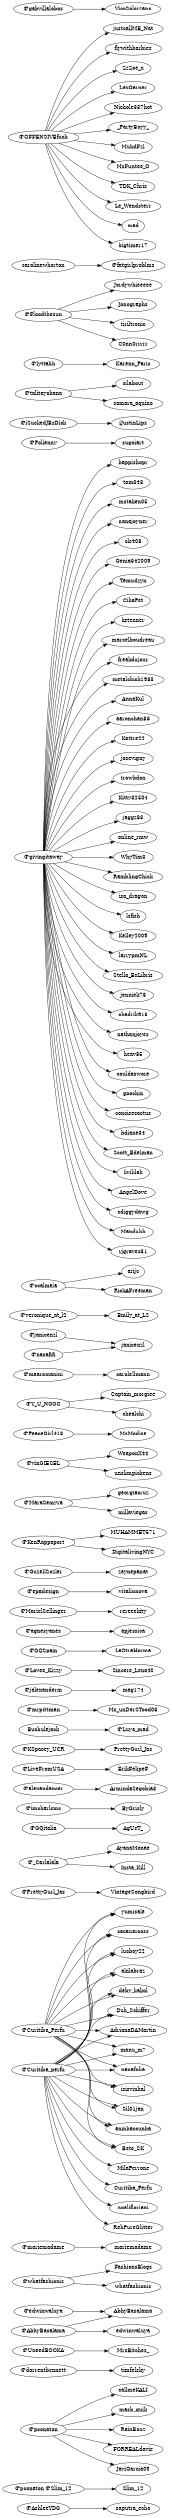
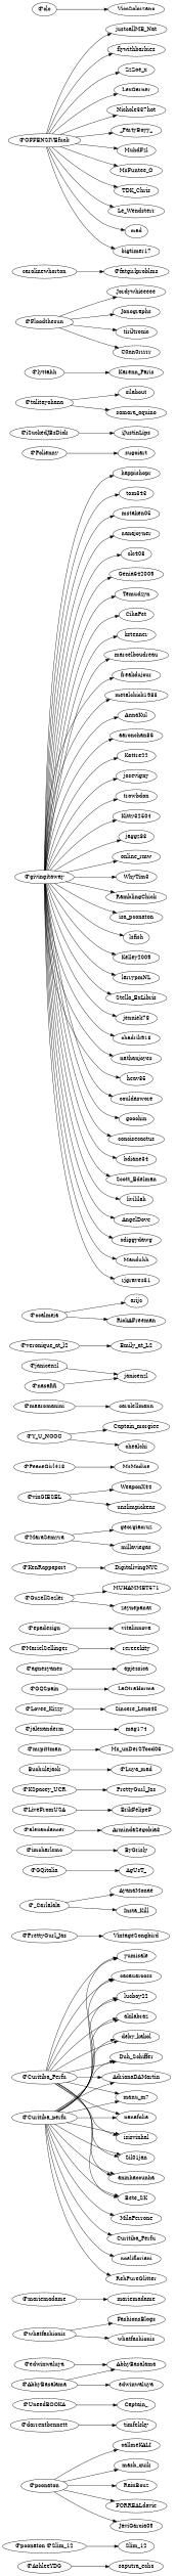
  strict digraph {
    rankdir=LR
    edge [tweet_id=106361201398779906]
    "@AshleeYDG"
    saputra_echo
    "@pconaton @Slim_12"
    Slim_12
    "@pconaton"
    callmeKALI
    masb_quik
    RainBouz
    FORREALdavie
    JaviGarcia09
    "@darrentbennett"
    timfelsky
    "@UneedBOOKA"
-   MrsBitches_
+   MrsBitches_ [label=Captain_]
    "@AbhyBasalama"
    AbhyBasalama
    edwinwaluya
    "@whatfashionis"
    FashionsBlogs
    whatfashionis
    "@mariemadame"
    mariemadame
    "@Curitiba_Perfu"
    Duh_Schiffer
    AdrianaDAMartin
    manu_m7
    nanafolia
    isisvinhal
    Sil01jan
    aninhaccunha
    Bete_SK
    yumisale
    cacauarcoss
    lucboy22
    akilabraz
    deby_kakol
    "@PrettyGurl_Jas"
    VintageSongbird
    "@_Carlalala"
    AyanaMonae
    Insta_Kill
    "@edwinwaluya"
    "@Curitiba_perfu"
    RehPureGlitter
    MilaPerrone
    Curitiba_Perfu
    noelifloriani
    "@GQitalia"
    AgUsT_
    "@imcharlsmc"
    ByGrisly
    "@alexandancer"
    ArmindaSegobia3
    "@LiveFromUSA"
    ErikFelipeF
    "@KSpacey_UCR"
    PrettyGurl_Jas
    Buchulejack
    "@Luya_mad"
    "@mrpittman"
    Ms_unDerSTood06
    "@jalexanderm"
    mag174
    "@Lovee_Kizzy"
    Sincere_Lena40
    "@GQSpain"
    LaOtraHorma
    "@agnesyanes"
    apjessica
    "@MarielSellinger"
    rereeekity
    "@epadesign"
    vitalinnova
    "@GuzellSozler"
    MUHAMMET571
    zeynepanat
    "@KenRappaport"
    DigitalivingNYC
    "@MaraSemyra"
    georgiacruz
    millaviegas
    "@vinGIESEL"
    WeaponX44
    unslimpickens
    "@PeaceGirl418"
    MsModise
    "@Y_U_NOOO"
    Captain_morgiee
    chealchi
    "@maaromanini"
    carolellmann
    "@janicenzl"
    janicenzl
    "@veronique_at_l2"
    Emily_at_L2
    "@ccalmeja"
    arijc
    RickAFreeman
    "@givingitaway"
    happishopr
    tom343
    mstaken05
    nanajoyner
    clc408
    Genia642009
    Temudzyn
    CihaPet
    kstenner
    marcelboudreau
    freakdujour
    metalchick1983
    AnnaKul
    aaronchan86
    Kattre22
    josevigny
    trowbdon
    Kitty32504
    jaggz83
    online_rmw
    WhyTim3
    RamblingChick
-   isa_dragon
+   isa_dragon [label=isa_pconaton]
    lsfish
    Kelley2009
    larrypmNL
    Stella_ExLibris
    jenniek78
    chadrik916
    nathanjoyes
    heav85
    couldaswore
    goochin
    concisecactus
    bdiane34
    Scott_Edelman
    livililah
    AngelDove
    cdiggydawg
    Manduhh
    rjgraves31
    "@nasafifi"
    "@Polienny"
    sugoiart
    "@iSuckedJBsDick"
    iJustinLips
    "@talitayohana"
    silabout
    samara_aquino
    "@lyttahh"
    Karenn_Paris
    "@Floodthesun"
    Jordywhieeeee
    Jonographs
    tiriltronic
    C0nn0rrrrr
    carolinewhorton
    "@fatgirlproblms"
    "@OFFENSIVEfuck"
    justcallME_Nat
    flywithbarbies
    ZzZoe_x
    LexGarner
    Nichole337hot
    _PartyBoyy_
    MuhdFzl
    MsFuntee_O
    TDK_Chris
    Le_Wendsterr
    n169 [label=mad]
    bigtimer17
-   "@gabvillalobos"
+   "@gabvillalobos" [label="@clc"]
    ViccSolorzano
    "@AshleeYDG" -> saputra_echo [tweet_id=106340939072671744]
    "@pconaton @Slim_12" -> Slim_12 [tweet_id=106332616948580352]
    "@pconaton" -> callmeKALI [tweet_id=106352367036936192]
    "@pconaton" -> masb_quik [tweet_id=106363380364886016]
    "@pconaton" -> RainBouz [tweet_id=106352399475671040]
    "@pconaton" -> FORREALdavie [tweet_id=106347455142035456]
    "@pconaton" -> JaviGarcia09 [tweet_id=106335008821747712]
    "@darrentbennett" -> timfelsky [tweet_id=106356942976450560]
    "@UneedBOOKA" -> MrsBitches_ [tweet_id=106354646720856064]
    "@AbhyBasalama" -> AbhyBasalama
    "@AbhyBasalama" -> edwinwaluya [tweet_id=106365345782185984]
    "@whatfashionis" -> FashionsBlogs [tweet_id=106347352293511169]
    "@whatfashionis" -> whatfashionis [tweet_id=106347355200163840]
    "@mariemadame" -> mariemadame [tweet_id=106361608749580288]
    "@Curitiba_Perfu" -> Duh_Schiffer [tweet_id=106361440709001217]
    "@Curitiba_Perfu" -> AdrianaDAMartin [tweet_id=106360670873849857]
    "@Curitiba_Perfu" -> manu_m7 [tweet_id=106352293959565312]
    "@Curitiba_Perfu" -> nanafolia [tweet_id=106348195600269313]
    "@Curitiba_Perfu" -> isisvinhal [tweet_id=106362668637626368]
    "@Curitiba_Perfu" -> Sil01jan [tweet_id=106360821684248576]
    "@Curitiba_Perfu" -> aninhaccunha [tweet_id=106363647143591936]
    "@Curitiba_Perfu" -> Bete_SK [tweet_id=106360723600457729]
    "@Curitiba_Perfu" -> yumisale [tweet_id=106325544404131840]
    "@Curitiba_Perfu" -> cacauarcoss [tweet_id=106360538556141568]
    "@Curitiba_Perfu" -> lucboy22 [tweet_id=106360709302075393]
    "@Curitiba_Perfu" -> akilabraz [tweet_id=106331234636013568]
    "@Curitiba_Perfu" -> deby_kakol [tweet_id=106360529978793984]
    "@PrettyGurl_Jas" -> VintageSongbird [tweet_id=106336954257379328]
    "@_Carlalala" -> AyanaMonae [tweet_id=106356907689775107]
    "@_Carlalala" -> Insta_Kill [tweet_id=106356958843514880]
    "@edwinwaluya" -> AbhyBasalama
    "@Curitiba_perfu" -> Duh_Schiffer [tweet_id=106361440709001217]
    "@Curitiba_perfu" -> AdrianaDAMartin [tweet_id=106360670873849857]
    "@Curitiba_perfu" -> manu_m7 [tweet_id=106352293959565312]
    "@Curitiba_perfu" -> nanafolia [tweet_id=106348195600269313]
    "@Curitiba_perfu" -> isisvinhal [tweet_id=106362668637626368]
    "@Curitiba_perfu" -> Sil01jan [tweet_id=106360821684248576]
    "@Curitiba_perfu" -> aninhaccunha [tweet_id=106363647143591936]
    "@Curitiba_perfu" -> Bete_SK [tweet_id=106360723600457729]
    "@Curitiba_perfu" -> yumisale [tweet_id=106325544404131840]
    "@Curitiba_perfu" -> cacauarcoss [tweet_id=106360538556141568]
    "@Curitiba_perfu" -> lucboy22 [tweet_id=106360709302075393]
    "@Curitiba_perfu" -> akilabraz [tweet_id=106331234636013568]
    "@Curitiba_perfu" -> deby_kakol [tweet_id=106360529978793984]
    "@Curitiba_perfu" -> RehPureGlitter [tweet_id=106350954223386624]
    "@Curitiba_perfu" -> MilaPerrone [tweet_id=106366157832986624]
    "@Curitiba_perfu" -> Curitiba_Perfu [tweet_id=106360424039055360]
    "@Curitiba_perfu" -> noelifloriani [tweet_id=106367232086515712]
    "@GQitalia" -> AgUsT_ [tweet_id=106355933218734080]
    "@imcharlsmc" -> ByGrisly [tweet_id=106324958891872256]
    "@alexandancer" -> ArmindaSegobia3 [tweet_id=106331654326464512]
    "@LiveFromUSA" -> ErikFelipeF [tweet_id=106344227331514368]
    "@KSpacey_UCR" -> PrettyGurl_Jas [tweet_id=106337384337113088]
    Buchulejack -> "@Luya_mad" [tweet_id=106364372309389312]
    "@mrpittman" -> Ms_unDerSTood06 [tweet_id=106331356795125760]
    "@jalexanderm" -> mag174 [tweet_id=106343351590207488]
    "@Lovee_Kizzy" -> Sincere_Lena40 [tweet_id=106351913913688064]
    "@GQSpain" -> LaOtraHorma [tweet_id=106349195069370369]
    "@agnesyanes" -> apjessica [tweet_id=106349284265443328]
    "@MarielSellinger" -> rereeekity [tweet_id=106360081267949568]
    "@epadesign" -> vitalinnova [tweet_id=106344774113574912]
-   "@KenRappaport" -> MUHAMMET571 [tweet_id=106331325568524288]
+   "@GuzellSozler" -> MUHAMMET571 [tweet_id=106331325568524288]
    "@GuzellSozler" -> zeynepanat [tweet_id=106365975535947776]
    "@KenRappaport" -> DigitalivingNYC [tweet_id=106355769997402112]
    "@MaraSemyra" -> georgiacruz [tweet_id=106340018062229505]
    "@MaraSemyra" -> millaviegas [tweet_id=106339858410250240]
    "@vinGIESEL" -> WeaponX44 [tweet_id=106350141765713920]
    "@vinGIESEL" -> unslimpickens [tweet_id=106359711984648194]
    "@PeaceGirl418" -> MsModise [tweet_id=106361979068891136]
    "@Y_U_NOOO" -> Captain_morgiee [tweet_id=106367109147267072]
    "@Y_U_NOOO" -> chealchi [tweet_id=106366325902938112]
    "@maaromanini" -> carolellmann [tweet_id=106340166465110016]
    "@janicenzl" -> janicenzl [tweet_id=106341489948377088]
    "@veronique_at_l2" -> Emily_at_L2 [tweet_id=106356674100609024]
    "@ccalmeja" -> arijc [tweet_id=106341181927067648]
    "@ccalmeja" -> RickAFreeman [tweet_id=106343699092488192]
    "@givingitaway" -> happishopr [tweet_id=106337676826902528]
    "@givingitaway" -> tom343 [tweet_id=106349682439102464]
    "@givingitaway" -> mstaken05 [tweet_id=106341869901987841]
    "@givingitaway" -> nanajoyner [tweet_id=106338730377351168]
    "@givingitaway" -> clc408 [tweet_id=106341119075434496]
    "@givingitaway" -> Genia642009 [tweet_id=106344137258827776]
    "@givingitaway" -> Temudzyn [tweet_id=106346085202657281]
    "@givingitaway" -> CihaPet [tweet_id=106349352884252672]
    "@givingitaway" -> kstenner [tweet_id=106348271085174784]
    "@givingitaway" -> marcelboudreau [tweet_id=106340566299705344]
    "@givingitaway" -> freakdujour [tweet_id=106340089533186048]
    "@givingitaway" -> metalchick1983 [tweet_id=106364247600148480]
    "@givingitaway" -> AnnaKul [tweet_id=106346149954326528]
    "@givingitaway" -> aaronchan86 [tweet_id=106342460061515776]
    "@givingitaway" -> Kattre22 [tweet_id=106356960751910912]
    "@givingitaway" -> josevigny [tweet_id=106355671951360000]
    "@givingitaway" -> trowbdon [tweet_id=106359391674048512]
    "@givingitaway" -> Kitty32504 [tweet_id=106365503467036673]
    "@givingitaway" -> jaggz83 [tweet_id=106340461916078080]
    "@givingitaway" -> online_rmw [tweet_id=106359934689624066]
    "@givingitaway" -> WhyTim3 [tweet_id=106367500383559680]
    "@givingitaway" -> RamblingChick [tweet_id=106353097504342016]
    "@givingitaway" -> isa_dragon [tweet_id=106340810907328512]
    "@givingitaway" -> lsfish [tweet_id=106339402531340289]
    "@givingitaway" -> Kelley2009 [tweet_id=106365119075844097]
    "@givingitaway" -> larrypmNL [tweet_id=106336677118750721]
    "@givingitaway" -> Stella_ExLibris [tweet_id=106338234115702784]
    "@givingitaway" -> jenniek78 [tweet_id=106358953306365952]
    "@givingitaway" -> chadrik916 [tweet_id=106341910515433472]
    "@givingitaway" -> nathanjoyes [tweet_id=106339341177073664]
    "@givingitaway" -> heav85 [tweet_id=106354987000532993]
    "@givingitaway" -> couldaswore [tweet_id=106345371650883585]
    "@givingitaway" -> goochin [tweet_id=106347265341390848]
    "@givingitaway" -> concisecactus [tweet_id=106362241196101632]
    "@givingitaway" -> bdiane34 [tweet_id=106339194120585217]
    "@givingitaway" -> Scott_Edelman [tweet_id=106351769403138048]
    "@givingitaway" -> livililah [tweet_id=106367077174099969]
    "@givingitaway" -> AngelDove [tweet_id=106357199546236928]
    "@givingitaway" -> cdiggydawg [tweet_id=106349725921443840]
    "@givingitaway" -> Manduhh [tweet_id=106347188765995008]
    "@givingitaway" -> rjgraves31 [tweet_id=106347942495002624]
    "@nasafifi" -> janicenzl [tweet_id=106340338888736768]
    "@Polienny" -> sugoiart [tweet_id=106357170764914688]
    "@iSuckedJBsDick" -> iJustinLips [tweet_id=106363619423428608]
    "@talitayohana" -> silabout [tweet_id=106364046973997056]
    "@talitayohana" -> samara_aquino [tweet_id=106362246279598081]
    "@lyttahh" -> Karenn_Paris [tweet_id=106328932021833728]
    "@Floodthesun" -> Jordywhieeeee [tweet_id=106364546138112001]
    "@Floodthesun" -> Jonographs [tweet_id=106360143121350656]
    "@Floodthesun" -> tiriltronic [tweet_id=106367949358645248]
    "@Floodthesun" -> C0nn0rrrrr [tweet_id=106360641295613952]
    carolinewhorton -> "@fatgirlproblms" [tweet_id=106361178439172098]
    "@OFFENSIVEfuck" -> justcallME_Nat [tweet_id=106364092536717312]
    "@OFFENSIVEfuck" -> flywithbarbies [tweet_id=106366130951688192]
    "@OFFENSIVEfuck" -> ZzZoe_x [tweet_id=106365081973030912]
    "@OFFENSIVEfuck" -> LexGarner [tweet_id=106366725309743105]
    "@OFFENSIVEfuck" -> Nichole337hot [tweet_id=106364592875245568]
    "@OFFENSIVEfuck" -> _PartyBoyy_ [tweet_id=106364821636788224]
    "@OFFENSIVEfuck" -> MuhdFzl [tweet_id=106363922659028992]
    "@OFFENSIVEfuck" -> MsFuntee_O [tweet_id=106365543552008192]
    "@OFFENSIVEfuck" -> TDK_Chris [tweet_id=106363854644199425]
    "@OFFENSIVEfuck" -> Le_Wendsterr [tweet_id=106363787401105408]
    "@OFFENSIVEfuck" -> n169 [tweet_id=106363978648780800]
    "@OFFENSIVEfuck" -> bigtimer17 [tweet_id=106364880591912960]
    "@gabvillalobos" -> ViccSolorzano [tweet_id=106359995599302656]
  }
